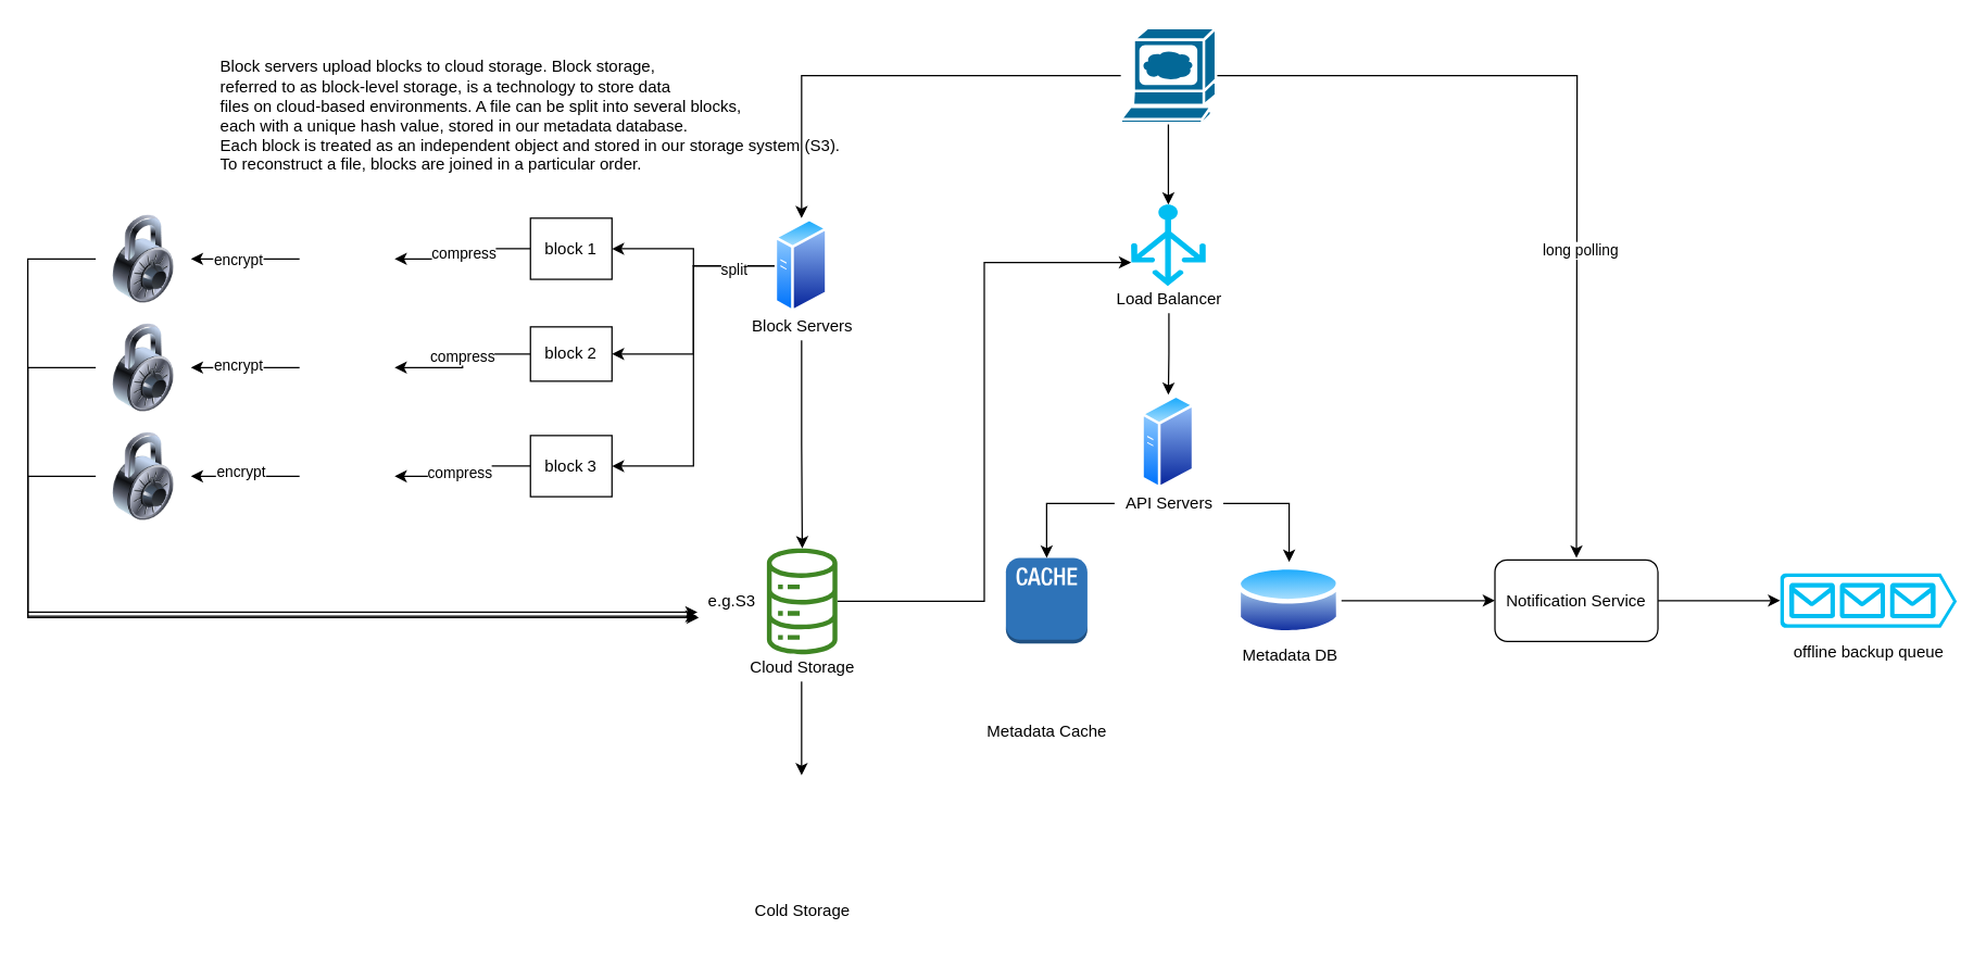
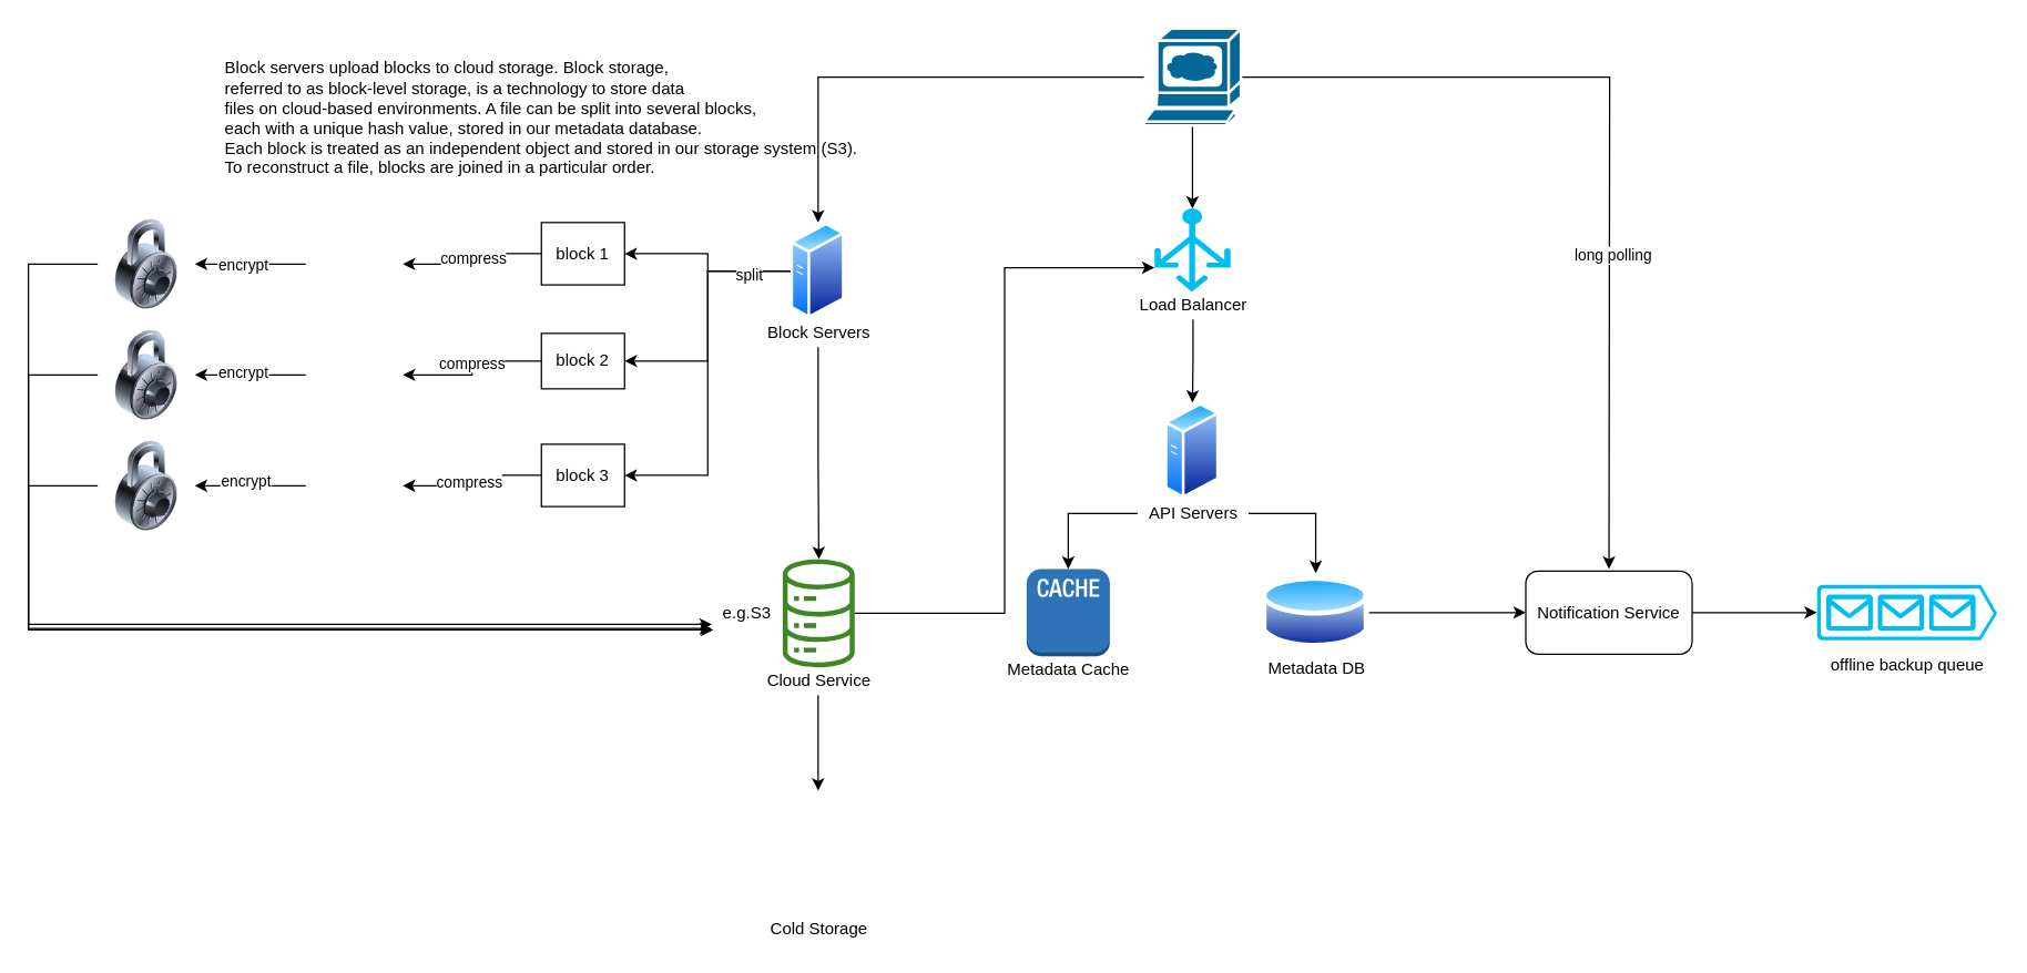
  <mxCell id="0" />
  <mxCell id="1" parent="0" />
  <mxCell id="2" style="edgeStyle=orthogonalEdgeStyle;rounded=0;orthogonalLoop=1;jettySize=auto;html=1;" edge="1" parent="1" source="6" target="11"><mxGeometry relative="1" as="geometry" /></mxCell>
  <mxCell id="3" style="edgeStyle=orthogonalEdgeStyle;rounded=0;orthogonalLoop=1;jettySize=auto;html=1;entryX=0.5;entryY=0;entryDx=0;entryDy=0;entryPerimeter=0;" edge="1" parent="1" source="6" target="16"><mxGeometry relative="1" as="geometry" /></mxCell>
  <mxCell id="4" style="edgeStyle=orthogonalEdgeStyle;rounded=0;orthogonalLoop=1;jettySize=auto;html=1;" edge="1" parent="1" source="6"><mxGeometry relative="1" as="geometry"><mxPoint x="1160" y="410" as="targetPoint" /></mxGeometry></mxCell>
  <mxCell id="5" value="long polling" style="edgeLabel;html=1;align=center;verticalAlign=middle;resizable=0;points=[];" vertex="1" connectable="0" parent="4"><mxGeometry x="0.268" y="2" relative="1" as="geometry"><mxPoint as="offset" /></mxGeometry></mxCell>
  <mxCell id="6" value="" style="shape=mxgraph.cisco.computers_and_peripherals.web_browser;html=1;pointerEvents=1;dashed=0;fillColor=#036897;strokeColor=#ffffff;strokeWidth=2;verticalLabelPosition=bottom;verticalAlign=top;align=center;outlineConnect=0;" vertex="1" parent="1"><mxGeometry x="824.6" y="20" width="70" height="70" as="geometry" /></mxCell>
  <mxCell id="7" style="edgeStyle=orthogonalEdgeStyle;rounded=0;orthogonalLoop=1;jettySize=auto;html=1;entryX=1;entryY=0.5;entryDx=0;entryDy=0;" edge="1" parent="1" source="11" target="40"><mxGeometry relative="1" as="geometry" /></mxCell>
  <mxCell id="8" style="edgeStyle=orthogonalEdgeStyle;rounded=0;orthogonalLoop=1;jettySize=auto;html=1;entryX=1;entryY=0.5;entryDx=0;entryDy=0;" edge="1" parent="1" source="11" target="46"><mxGeometry relative="1" as="geometry" /></mxCell>
  <mxCell id="9" style="edgeStyle=orthogonalEdgeStyle;rounded=0;orthogonalLoop=1;jettySize=auto;html=1;entryX=1;entryY=0.5;entryDx=0;entryDy=0;" edge="1" parent="1" source="11" target="43"><mxGeometry relative="1" as="geometry" /></mxCell>
  <mxCell id="10" value="split" style="edgeLabel;html=1;align=center;verticalAlign=middle;resizable=0;points=[];" vertex="1" connectable="0" parent="9"><mxGeometry x="-0.767" y="2" relative="1" as="geometry"><mxPoint as="offset" /></mxGeometry></mxCell>
  <mxCell id="11" value="" style="aspect=fixed;perimeter=ellipsePerimeter;html=1;align=center;shadow=0;dashed=0;spacingTop=3;image;image=img/lib/active_directory/generic_server.svg;" vertex="1" parent="1"><mxGeometry x="570" y="160" width="39.2" height="70" as="geometry" /></mxCell>
  <mxCell id="12" value="" style="outlineConnect=0;dashed=0;verticalLabelPosition=bottom;verticalAlign=top;align=center;html=1;shape=mxgraph.aws3.cache_node;fillColor=#2E73B8;gradientColor=none;" vertex="1" parent="1"><mxGeometry x="740" y="410" width="60" height="63" as="geometry" /></mxCell>
  <mxCell id="13" style="edgeStyle=orthogonalEdgeStyle;rounded=0;orthogonalLoop=1;jettySize=auto;html=1;entryX=0;entryY=0.5;entryDx=0;entryDy=0;" edge="1" parent="1" source="14" target="21"><mxGeometry relative="1" as="geometry" /></mxCell>
  <mxCell id="14" value="" style="aspect=fixed;perimeter=ellipsePerimeter;html=1;align=center;shadow=0;dashed=0;spacingTop=3;image;image=img/lib/active_directory/database.svg;" vertex="1" parent="1"><mxGeometry x="910" y="413" width="77.03" height="57" as="geometry" /></mxCell>
  <mxCell id="15" value="" style="aspect=fixed;perimeter=ellipsePerimeter;html=1;align=center;shadow=0;dashed=0;spacingTop=3;image;image=img/lib/active_directory/generic_server.svg;" vertex="1" parent="1"><mxGeometry x="840" y="290" width="39.2" height="70" as="geometry" /></mxCell>
  <mxCell id="16" value="" style="verticalLabelPosition=bottom;html=1;verticalAlign=top;align=center;strokeColor=none;fillColor=#00BEF2;shape=mxgraph.azure.load_balancer_generic;pointerEvents=1;" vertex="1" parent="1"><mxGeometry x="832.15" y="150" width="54.9" height="60" as="geometry" /></mxCell>
  <mxCell id="17" style="edgeStyle=orthogonalEdgeStyle;rounded=0;orthogonalLoop=1;jettySize=auto;html=1;entryX=0;entryY=0.71;entryDx=0;entryDy=0;entryPerimeter=0;" edge="1" parent="1" source="18" target="16"><mxGeometry relative="1" as="geometry" /></mxCell>
  <mxCell id="18" value="" style="sketch=0;outlineConnect=0;fontColor=#232F3E;gradientColor=none;fillColor=#3F8624;strokeColor=none;dashed=0;verticalLabelPosition=bottom;verticalAlign=top;align=center;html=1;fontSize=12;fontStyle=0;aspect=fixed;pointerEvents=1;shape=mxgraph.aws4.iot_analytics_data_store;" vertex="1" parent="1"><mxGeometry x="563" y="403" width="54" height="78" as="geometry" /></mxCell>
  <mxCell id="19" value="" style="shape=image;html=1;verticalAlign=top;verticalLabelPosition=bottom;labelBackgroundColor=#ffffff;imageAspect=0;aspect=fixed;image=https://cdn1.iconfinder.com/data/icons/filled-line-christmas-icons/75/_snowflake-128.png" vertex="1" parent="1"><mxGeometry x="544.6" y="570" width="90" height="90" as="geometry" /></mxCell>
  <mxCell id="20" style="edgeStyle=orthogonalEdgeStyle;rounded=0;orthogonalLoop=1;jettySize=auto;html=1;entryX=0;entryY=0.5;entryDx=0;entryDy=0;entryPerimeter=0;" edge="1" parent="1" source="21" target="22"><mxGeometry relative="1" as="geometry" /></mxCell>
  <mxCell id="21" value="Notification Service" style="rounded=1;whiteSpace=wrap;html=1;" vertex="1" parent="1"><mxGeometry x="1100" y="411.5" width="120" height="60" as="geometry" /></mxCell>
  <mxCell id="22" value="" style="verticalLabelPosition=bottom;html=1;verticalAlign=top;align=center;strokeColor=none;fillColor=#00BEF2;shape=mxgraph.azure.queue_generic;pointerEvents=1;" vertex="1" parent="1"><mxGeometry x="1310" y="421.5" width="130" height="40" as="geometry" /></mxCell>
  <mxCell id="23" value="offline backup queue" style="text;html=1;align=center;verticalAlign=middle;resizable=0;points=[];autosize=1;strokeColor=none;fillColor=none;" vertex="1" parent="1"><mxGeometry x="1310" y="470" width="130" height="20" as="geometry" /></mxCell>
  <mxCell id="24" value="Metadata DB" style="text;html=1;align=center;verticalAlign=middle;resizable=0;points=[];autosize=1;strokeColor=none;fillColor=none;" vertex="1" parent="1"><mxGeometry x="903.52" y="471.5" width="90" height="20" as="geometry" /></mxCell>
- <mxCell id="25" value="Metadata Cache" style="text;html=1;align=center;verticalAlign=middle;resizable=0;points=[];autosize=1;strokeColor=none;fillColor=none;" vertex="1" parent="1"><mxGeometry x="720" y="528" width="100" height="20" as="geometry" /></mxCell>
+ <mxCell id="25" value="Metadata Cache" style="text;html=1;align=center;verticalAlign=middle;resizable=0;points=[];autosize=1;strokeColor=none;fillColor=none;" vertex="1" parent="1"><mxGeometry x="720" y="473" width="100" height="20" as="geometry" /></mxCell>
  <mxCell id="26" style="edgeStyle=orthogonalEdgeStyle;rounded=0;orthogonalLoop=1;jettySize=auto;html=1;" edge="1" parent="1" source="28" target="12"><mxGeometry relative="1" as="geometry" /></mxCell>
  <mxCell id="27" style="edgeStyle=orthogonalEdgeStyle;rounded=0;orthogonalLoop=1;jettySize=auto;html=1;entryX=0.5;entryY=0;entryDx=0;entryDy=0;" edge="1" parent="1" source="28" target="14"><mxGeometry relative="1" as="geometry" /></mxCell>
  <mxCell id="28" value="API Servers" style="text;html=1;align=center;verticalAlign=middle;resizable=0;points=[];autosize=1;strokeColor=none;fillColor=none;" vertex="1" parent="1"><mxGeometry x="820" y="360" width="80" height="20" as="geometry" /></mxCell>
  <mxCell id="29" style="edgeStyle=orthogonalEdgeStyle;rounded=0;orthogonalLoop=1;jettySize=auto;html=1;entryX=0.5;entryY=0;entryDx=0;entryDy=0;" edge="1" parent="1" source="30" target="15"><mxGeometry relative="1" as="geometry" /></mxCell>
  <mxCell id="30" value="Load Balancer" style="text;html=1;align=center;verticalAlign=middle;resizable=0;points=[];autosize=1;strokeColor=none;fillColor=none;" vertex="1" parent="1"><mxGeometry x="815" y="210" width="90" height="20" as="geometry" /></mxCell>
  <mxCell id="31" style="edgeStyle=orthogonalEdgeStyle;rounded=0;orthogonalLoop=1;jettySize=auto;html=1;" edge="1" parent="1" source="32" target="18"><mxGeometry relative="1" as="geometry" /></mxCell>
  <mxCell id="32" value="Block Servers" style="text;html=1;align=center;verticalAlign=middle;resizable=0;points=[];autosize=1;strokeColor=none;fillColor=none;" vertex="1" parent="1"><mxGeometry x="544.6" y="230" width="90" height="20" as="geometry" /></mxCell>
  <mxCell id="33" style="edgeStyle=orthogonalEdgeStyle;rounded=0;orthogonalLoop=1;jettySize=auto;html=1;entryX=0.5;entryY=0;entryDx=0;entryDy=0;" edge="1" parent="1" source="34" target="19"><mxGeometry relative="1" as="geometry" /></mxCell>
- <mxCell id="34" value="Cloud Storage" style="text;html=1;align=center;verticalAlign=middle;resizable=0;points=[];autosize=1;strokeColor=none;fillColor=none;" vertex="1" parent="1"><mxGeometry x="544.6" y="481" width="90" height="20" as="geometry" /></mxCell>
+ <mxCell id="34" value="Cloud Service" style="text;html=1;align=center;verticalAlign=middle;resizable=0;points=[];autosize=1;strokeColor=none;fillColor=none;" vertex="1" parent="1"><mxGeometry x="544.6" y="481" width="90" height="20" as="geometry" /></mxCell>
  <mxCell id="35" value="Cold Storage" style="text;html=1;align=center;verticalAlign=middle;resizable=0;points=[];autosize=1;strokeColor=none;fillColor=none;" vertex="1" parent="1"><mxGeometry x="544.6" y="660" width="90" height="20" as="geometry" /></mxCell>
  <mxCell id="36" value="Block servers upload blocks to cloud storage. Block storage, &lt;br&gt;referred to as block-level storage, is a technology to store data &lt;br&gt;files on cloud-based environments. A file can be split into several blocks, &lt;br&gt;each with a unique hash value, stored in our metadata database. &lt;br&gt;Each block is treated as an independent object and stored in our storage system (S3).&amp;nbsp;&lt;br&gt;&lt;span&gt;To reconstruct a file, blocks are joined in a particular order.&lt;/span&gt;" style="text;html=1;align=left;verticalAlign=middle;resizable=0;points=[];autosize=1;strokeColor=none;fillColor=none;" vertex="1" parent="1"><mxGeometry x="160" y="40" width="480" height="90" as="geometry" /></mxCell>
  <mxCell id="37" value="e.g.S3" style="text;html=1;align=center;verticalAlign=middle;resizable=0;points=[];autosize=1;strokeColor=none;fillColor=none;" vertex="1" parent="1"><mxGeometry x="513" y="431.5" width="50" height="20" as="geometry" /></mxCell>
  <mxCell id="38" style="edgeStyle=orthogonalEdgeStyle;rounded=0;orthogonalLoop=1;jettySize=auto;html=1;" edge="1" parent="1" source="40" target="49"><mxGeometry relative="1" as="geometry" /></mxCell>
  <mxCell id="39" value="compress" style="edgeLabel;html=1;align=center;verticalAlign=middle;resizable=0;points=[];" vertex="1" connectable="0" parent="38"><mxGeometry x="-0.02" relative="1" as="geometry"><mxPoint as="offset" /></mxGeometry></mxCell>
  <mxCell id="40" value="block 1" style="rounded=0;whiteSpace=wrap;html=1;" vertex="1" parent="1"><mxGeometry x="390" y="160" width="60" height="45" as="geometry" /></mxCell>
  <mxCell id="41" style="edgeStyle=orthogonalEdgeStyle;rounded=0;orthogonalLoop=1;jettySize=auto;html=1;entryX=1;entryY=0.5;entryDx=0;entryDy=0;" edge="1" parent="1" source="43" target="52"><mxGeometry relative="1" as="geometry" /></mxCell>
  <mxCell id="42" value="compress" style="edgeLabel;html=1;align=center;verticalAlign=middle;resizable=0;points=[];" vertex="1" connectable="0" parent="41"><mxGeometry x="0.02" y="-3" relative="1" as="geometry"><mxPoint as="offset" /></mxGeometry></mxCell>
  <mxCell id="43" value="block 3" style="rounded=0;whiteSpace=wrap;html=1;" vertex="1" parent="1"><mxGeometry x="390" y="320" width="60" height="45" as="geometry" /></mxCell>
  <mxCell id="44" style="edgeStyle=orthogonalEdgeStyle;rounded=0;orthogonalLoop=1;jettySize=auto;html=1;entryX=1;entryY=0.5;entryDx=0;entryDy=0;" edge="1" parent="1" source="46" target="55"><mxGeometry relative="1" as="geometry" /></mxCell>
  <mxCell id="45" value="compress" style="edgeLabel;html=1;align=center;verticalAlign=middle;resizable=0;points=[];" vertex="1" connectable="0" parent="44"><mxGeometry x="-0.08" y="-1" relative="1" as="geometry"><mxPoint as="offset" /></mxGeometry></mxCell>
  <mxCell id="46" value="block 2" style="rounded=0;whiteSpace=wrap;html=1;" vertex="1" parent="1"><mxGeometry x="390" y="240" width="60" height="40" as="geometry" /></mxCell>
  <mxCell id="47" style="edgeStyle=orthogonalEdgeStyle;rounded=0;orthogonalLoop=1;jettySize=auto;html=1;entryX=1;entryY=0.5;entryDx=0;entryDy=0;" edge="1" parent="1" source="49" target="57"><mxGeometry relative="1" as="geometry" /></mxCell>
  <mxCell id="48" value="encrypt" style="edgeLabel;html=1;align=center;verticalAlign=middle;resizable=0;points=[];" vertex="1" connectable="0" parent="47"><mxGeometry x="0.15" relative="1" as="geometry"><mxPoint as="offset" /></mxGeometry></mxCell>
  <mxCell id="49" value="" style="shape=image;html=1;verticalAlign=top;verticalLabelPosition=bottom;labelBackgroundColor=#ffffff;imageAspect=0;aspect=fixed;image=https://cdn1.iconfinder.com/data/icons/DarkGlass_Reworked/128x128/mimetypes/zip.png" vertex="1" parent="1"><mxGeometry x="220" y="155" width="70" height="70" as="geometry" /></mxCell>
  <mxCell id="50" style="edgeStyle=orthogonalEdgeStyle;rounded=0;orthogonalLoop=1;jettySize=auto;html=1;entryX=1;entryY=0.5;entryDx=0;entryDy=0;" edge="1" parent="1" source="52" target="61"><mxGeometry relative="1" as="geometry" /></mxCell>
  <mxCell id="51" value="encrypt" style="edgeLabel;html=1;align=center;verticalAlign=middle;resizable=0;points=[];" vertex="1" connectable="0" parent="50"><mxGeometry x="0.1" y="-4" relative="1" as="geometry"><mxPoint as="offset" /></mxGeometry></mxCell>
  <mxCell id="52" value="" style="shape=image;html=1;verticalAlign=top;verticalLabelPosition=bottom;labelBackgroundColor=#ffffff;imageAspect=0;aspect=fixed;image=https://cdn1.iconfinder.com/data/icons/DarkGlass_Reworked/128x128/mimetypes/zip.png" vertex="1" parent="1"><mxGeometry x="220" y="315" width="70" height="70" as="geometry" /></mxCell>
  <mxCell id="53" style="edgeStyle=orthogonalEdgeStyle;rounded=0;orthogonalLoop=1;jettySize=auto;html=1;entryX=1;entryY=0.5;entryDx=0;entryDy=0;" edge="1" parent="1" source="55" target="59"><mxGeometry relative="1" as="geometry" /></mxCell>
  <mxCell id="54" value="encrypt" style="edgeLabel;html=1;align=center;verticalAlign=middle;resizable=0;points=[];" vertex="1" connectable="0" parent="53"><mxGeometry x="0.15" y="-2" relative="1" as="geometry"><mxPoint as="offset" /></mxGeometry></mxCell>
  <mxCell id="55" value="" style="shape=image;html=1;verticalAlign=top;verticalLabelPosition=bottom;labelBackgroundColor=#ffffff;imageAspect=0;aspect=fixed;image=https://cdn1.iconfinder.com/data/icons/DarkGlass_Reworked/128x128/mimetypes/zip.png" vertex="1" parent="1"><mxGeometry x="220" y="235" width="70" height="70" as="geometry" /></mxCell>
  <mxCell id="56" style="edgeStyle=orthogonalEdgeStyle;rounded=0;orthogonalLoop=1;jettySize=auto;html=1;entryX=0.02;entryY=1.125;entryDx=0;entryDy=0;entryPerimeter=0;" edge="1" parent="1" source="57" target="37"><mxGeometry relative="1" as="geometry"><Array as="points"><mxPoint x="20" y="190" /><mxPoint x="20" y="454" /></Array></mxGeometry></mxCell>
  <mxCell id="57" value="" style="image;html=1;image=img/lib/clip_art/general/Lock_128x128.png" vertex="1" parent="1"><mxGeometry x="70" y="157.5" width="70" height="65" as="geometry" /></mxCell>
  <mxCell id="58" style="edgeStyle=orthogonalEdgeStyle;rounded=0;orthogonalLoop=1;jettySize=auto;html=1;entryX=0;entryY=1.075;entryDx=0;entryDy=0;entryPerimeter=0;" edge="1" parent="1" source="59" target="37"><mxGeometry relative="1" as="geometry"><Array as="points"><mxPoint x="20" y="270" /><mxPoint x="20" y="453" /></Array></mxGeometry></mxCell>
  <mxCell id="59" value="" style="image;html=1;image=img/lib/clip_art/general/Lock_128x128.png" vertex="1" parent="1"><mxGeometry x="70" y="237.5" width="70" height="65" as="geometry" /></mxCell>
  <mxCell id="60" style="edgeStyle=orthogonalEdgeStyle;rounded=0;orthogonalLoop=1;jettySize=auto;html=1;entryX=0;entryY=0.925;entryDx=0;entryDy=0;entryPerimeter=0;" edge="1" parent="1" source="61" target="37"><mxGeometry relative="1" as="geometry"><Array as="points"><mxPoint x="20" y="350" /><mxPoint x="20" y="450" /></Array></mxGeometry></mxCell>
  <mxCell id="61" value="" style="image;html=1;image=img/lib/clip_art/general/Lock_128x128.png" vertex="1" parent="1"><mxGeometry x="70" y="317.5" width="70" height="65" as="geometry" /></mxCell>
